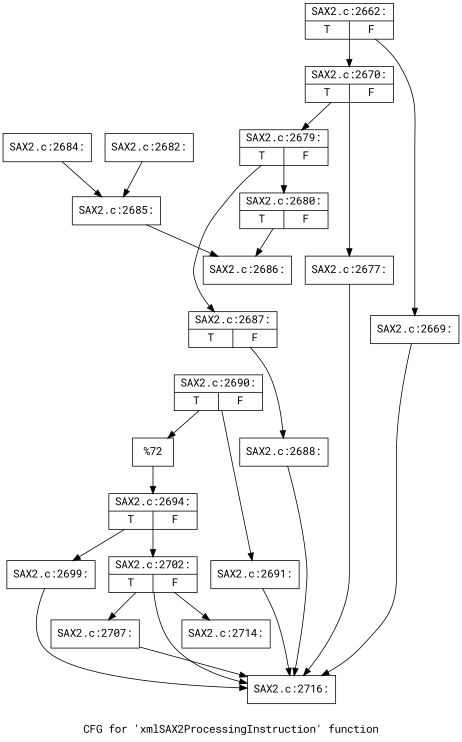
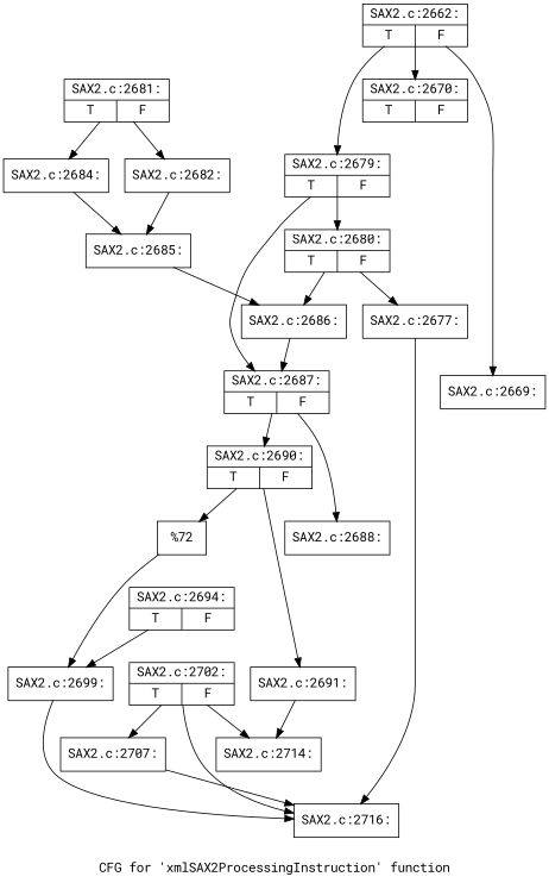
  digraph {
    fontname="Roboto Mono"
    label="CFG for 'xmlSAX2ProcessingInstruction' function"
    node [fontname="Roboto Mono" shape=record]
    edge [fontname="Roboto Mono"]
    n1 [label="{SAX2.c:2662:|{<s0>T|<s1>F}}"]
    n2 [label="{SAX2.c:2669:}"]
    n3 [label="{SAX2.c:2670:|{<s0>T|<s1>F}}"]
    n4 [label="{SAX2.c:2716:}"]
    n5 [label="{SAX2.c:2677:}"]
    n6 [label="{SAX2.c:2679:|{<s0>T|<s1>F}}"]
    n7 [label="{SAX2.c:2680:|{<s0>T|<s1>F}}"]
    n8 [label="{SAX2.c:2687:|{<s0>T|<s1>F}}"]
    n9 [label="{SAX2.c:2686:}"]
    n10 [label="{SAX2.c:2688:}"]
    n11 [label="{SAX2.c:2690:|{<s0>T|<s1>F}}"]
+   n12 [label="{SAX2.c:2681:|{<s0>T|<s1>F}}"]
    n13 [label="{SAX2.c:2682:}"]
    n14 [label="{SAX2.c:2684:}"]
    n15 [label="{SAX2.c:2691:}"]
    n16 [label="{%72}"]
    n17 [label="{SAX2.c:2685:}"]
    n18 [label="{SAX2.c:2694:|{<s0>T|<s1>F}}"]
    n19 [label="{SAX2.c:2699:}"]
    n20 [label="{SAX2.c:2702:|{<s0>T|<s1>F}}"]
    n21 [label="{SAX2.c:2707:}"]
    n22 [label="{SAX2.c:2714:}"]
    n1 -> n2
    n1 -> n3
-   n2 -> n4
-   n3 -> n5
-   n3 -> n6
+   n7 -> n5
+   n1 -> n6
    n5 -> n4
    n6 -> n7
    n6 -> n8
    n7 -> n9
    n8 -> n10
-   n10 -> n4
+   n8 -> n11
+   n9 -> n8
    n11 -> n15
    n11 -> n16
+   n12 -> n13
+   n12 -> n14
    n13 -> n17
    n14 -> n17
-   n15 -> n4
-   n16 -> n18
+   n15 -> n22
+   n16 -> n19
    n17 -> n9
    n18 -> n19
-   n18 -> n20
    n19 -> n4
    n20 -> n4
    n20 -> n21
    n20 -> n22
    n21 -> n4
  }
